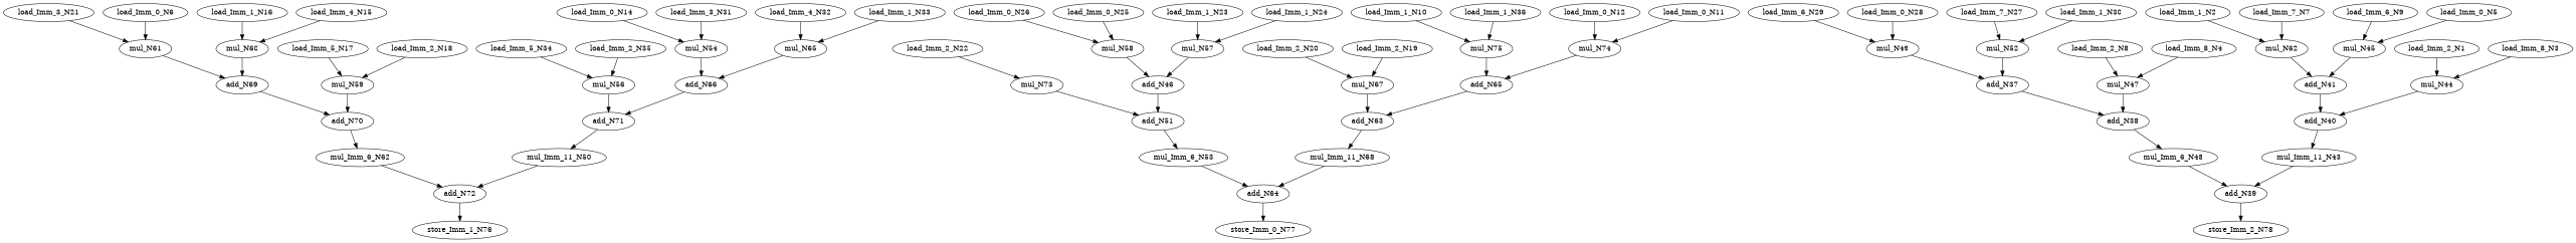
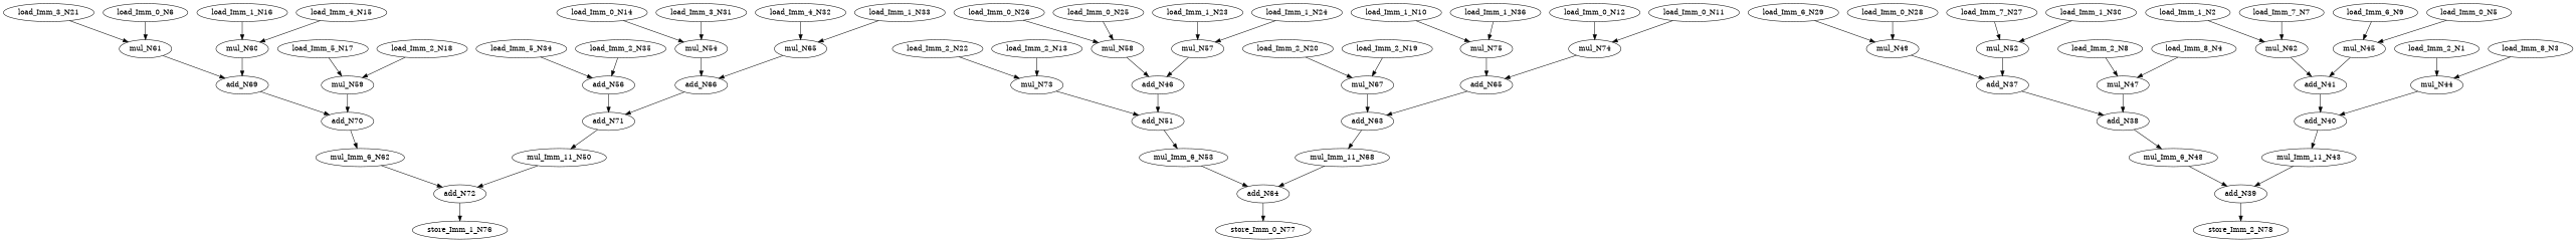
  digraph {
    node [color=black]
    n1 [label=mul_N65]
    n2 [label=add_N66]
    n3 [label=add_N71]
    n4 [label=mul_N74]
    n5 [label=add_N65]
    n6 [label=add_N63]
    n7 [label=store_Imm_2_N78]
    n8 [label=add_N70]
    n9 [label=mul_Imm_6_N62]
    n10 [label=add_N72]
    n11 [label=mul_N54]
    n12 [label=mul_N73]
    n13 [label=add_N51]
    n14 [label=mul_Imm_6_N53]
    n15 [label=add_N69]
    n16 [label=mul_N58]
    n17 [label=add_N46]
    n18 [label=mul_Imm_11_N68]
    n19 [label=add_N64]
    n20 [label=store_Imm_0_N77]
    n21 [label=mul_N49]
    n22 [label=add_N37]
    n23 [label=add_N38]
    n24 [label=mul_Imm_6_N48]
    n25 [label=add_N39]
    n26 [label=store_Imm_1_N76]
    n27 [label=mul_N61]
    n28 [label=mul_N60]
    n29 [label=add_N41]
    n30 [label=add_N40]
    n31 [label=mul_Imm_11_N43]
    n32 [label=mul_N62]
    n33 [label=mul_N45]
    n34 [label=mul_N44]
    n35 [label=mul_N47]
    n36 [label=load_Imm_6_N29]
    n37 [label=load_Imm_0_N28]
    n38 [label=mul_N59]
    n39 [label=load_Imm_1_N23]
    n40 [label=mul_N57]
    n41 [label=load_Imm_2_N22]
    n42 [label=load_Imm_3_N21]
    n43 [label=load_Imm_2_N20]
    n44 [label=mul_N67]
    n45 [label=load_Imm_7_N27]
    n46 [label=mul_N52]
    n47 [label=load_Imm_0_N26]
    n48 [label=load_Imm_0_N25]
    n49 [label=load_Imm_1_N24]
    n50 [label=mul_N75]
    n51 [label=mul_Imm_11_N50]
    n52 [label=load_Imm_2_N8]
    n53 [label=load_Imm_6_N9]
    n54 [label=load_Imm_2_N1]
    n55 [label=load_Imm_1_N2]
    n56 [label=load_Imm_8_N3]
    n57 [label=load_Imm_8_N4]
    n58 [label=load_Imm_0_N5]
    n59 [label=load_Imm_0_N6]
    n60 [label=load_Imm_7_N7]
    n61 [label=load_Imm_0_N12]
+   n62 [label=load_Imm_2_N13]
    n63 [label=load_Imm_1_N10]
    n64 [label=load_Imm_0_N11]
    n65 [label=load_Imm_1_N16]
    n66 [label=load_Imm_5_N17]
    n67 [label=load_Imm_0_N14]
    n68 [label=load_Imm_4_N15]
-   n69 [label=mul_N56]
+   n69 [label=add_N56]
    n70 [label=load_Imm_2_N18]
    n71 [label=load_Imm_2_N19]
    n72 [label=load_Imm_1_N30]
    n73 [label=load_Imm_3_N31]
    n74 [label=load_Imm_4_N32]
    n75 [label=load_Imm_1_N33]
    n76 [label=load_Imm_5_N34]
    n77 [label=load_Imm_2_N35]
    n78 [label=load_Imm_1_N36]
    n1 -> n2
    n2 -> n3
    n3 -> n51
    n4 -> n5
    n5 -> n6
    n6 -> n18
    n8 -> n9
    n9 -> n10
    n10 -> n26
    n11 -> n2
    n12 -> n13
    n13 -> n14
    n14 -> n19
    n15 -> n8
    n16 -> n17
    n17 -> n13
    n18 -> n19
    n19 -> n20
    n21 -> n22
    n22 -> n23
    n23 -> n24
    n24 -> n25
    n25 -> n7
    n27 -> n15
    n28 -> n15
    n29 -> n30
    n30 -> n31
    n31 -> n25
    n32 -> n29
    n33 -> n29
    n34 -> n30
    n35 -> n23
    n36 -> n21
    n37 -> n21
    n38 -> n8
    n39 -> n40
    n40 -> n17
    n41 -> n12
    n42 -> n27
    n43 -> n44
    n44 -> n6
    n45 -> n46
    n46 -> n22
    n47 -> n16
    n48 -> n16
    n49 -> n40
    n50 -> n5
    n51 -> n10
    n52 -> n35
    n53 -> n33
    n54 -> n34
    n55 -> n32
    n56 -> n34
    n57 -> n35
    n58 -> n33
    n59 -> n27
    n60 -> n32
    n61 -> n4
+   n62 -> n12
    n63 -> n50
    n64 -> n4
    n65 -> n28
    n66 -> n38
    n67 -> n11
    n68 -> n28
    n69 -> n3
    n70 -> n38
    n71 -> n44
    n72 -> n46
    n73 -> n11
    n74 -> n1
    n75 -> n1
    n76 -> n69
    n77 -> n69
    n78 -> n50
  }
